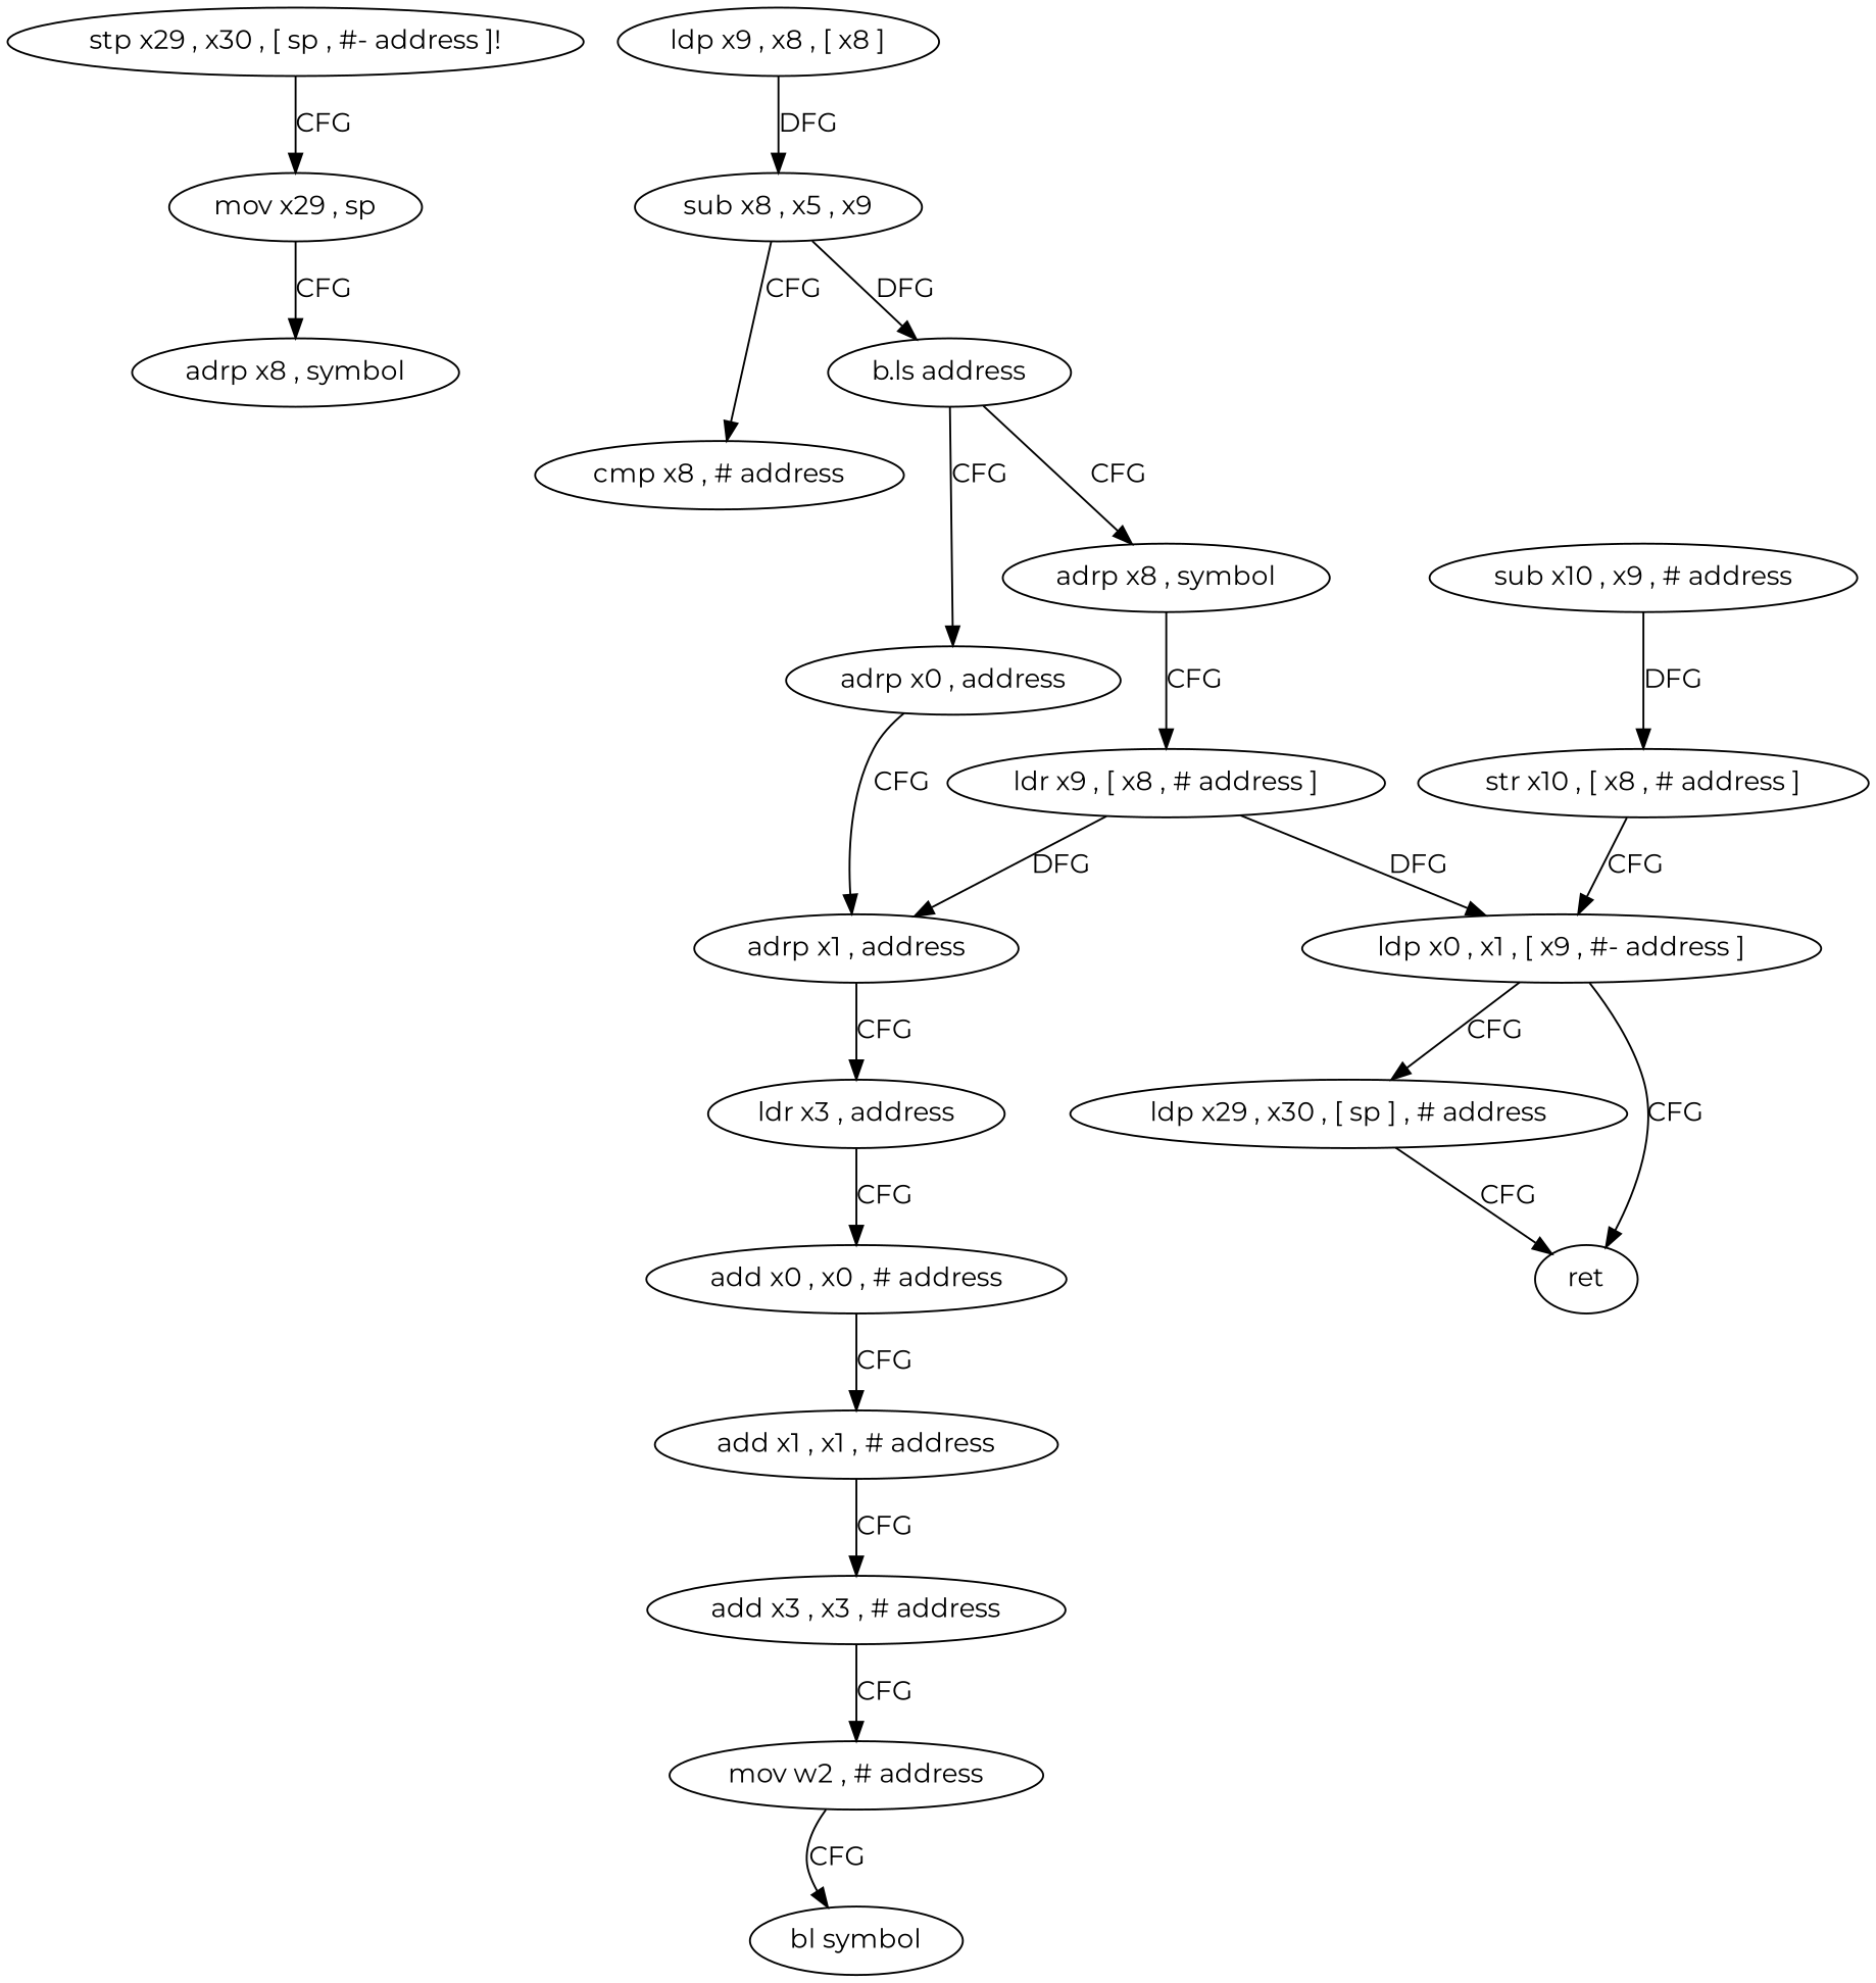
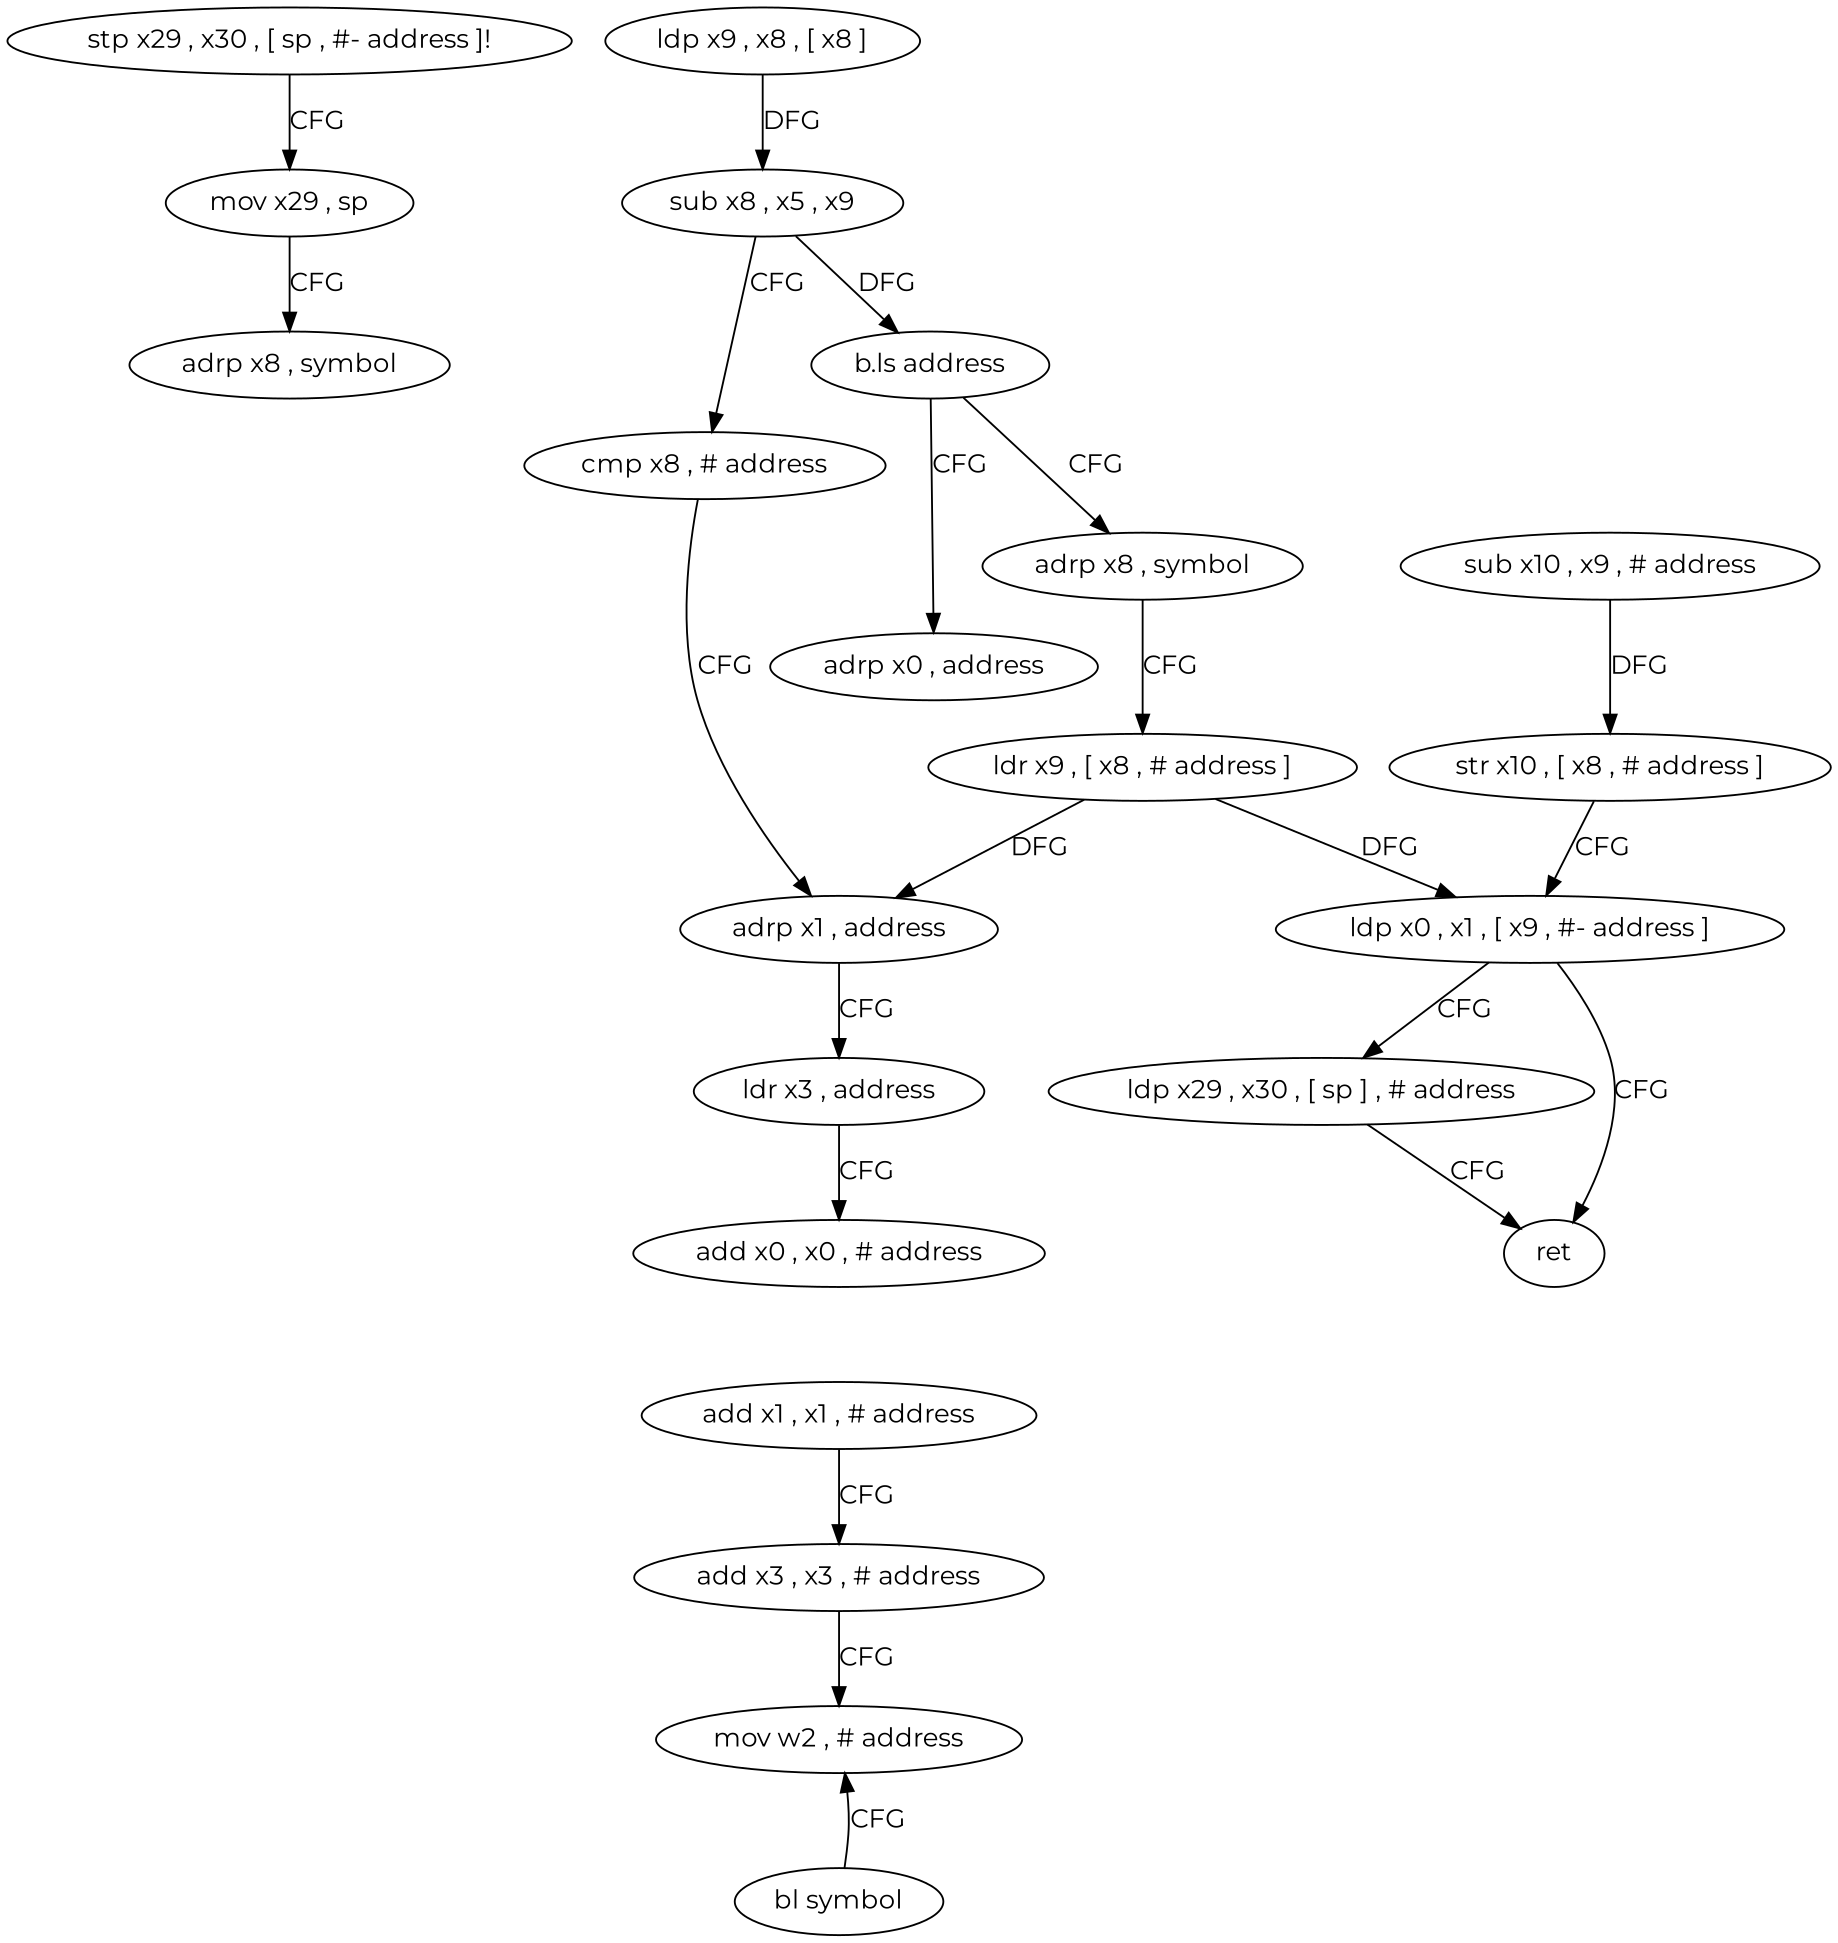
  digraph {
    fontname=Montserrat
    node [fontname=Montserrat]
    edge [fontname=Montserrat]
    n1 [label="stp x29 , x30 , [ sp , #- address ]!"]
    n2 [label="mov x29 , sp"]
    n3 [label="adrp x8 , symbol"]
    n4 [label="ldp x9 , x8 , [ x8 ]"]
    n5 [label="sub x8 , x5 , x9"]
    n6 [label="cmp x8 , # address"]
    n7 [label="b.ls address"]
    n8 [label="adrp x0 , address"]
    n9 [label="adrp x8 , symbol"]
    n10 [label="adrp x1 , address"]
    n11 [label="ldr x9 , [ x8 , # address ]"]
    n12 [label="ldr x3 , address"]
    n13 [label="ldp x0 , x1 , [ x9 , #- address ]"]
    n14 [label="add x0 , x0 , # address"]
    n15 [label="add x1 , x1 , # address"]
    n16 [label="add x3 , x3 , # address"]
    n17 [label="mov w2 , # address"]
    n18 [label="bl symbol"]
    n19 [label="sub x10 , x9 , # address"]
    n20 [label="str x10 , [ x8 , # address ]"]
    n21 [label="ldp x29 , x30 , [ sp ] , # address"]
    n22 [label=ret]
    n1 -> n2 [label=CFG]
    n2 -> n3 [label=CFG]
    n4 -> n5 [label=DFG]
    n5 -> n6 [label=CFG]
    n5 -> n7 [label=DFG]
    n7 -> n8 [label=CFG]
    n7 -> n9 [label=CFG]
-   n8 -> n10 [label=CFG]
+   n6 -> n10 [label=CFG]
    n9 -> n11 [label=CFG]
    n10 -> n12 [label=CFG]
    n11 -> n10 [label=DFG]
    n11 -> n13 [label=DFG]
    n12 -> n14 [label=CFG]
    n13 -> n21 [label=CFG]
    n13 -> n22 [label=CFG]
-   n14 -> n15 [label=CFG]
    n15 -> n16 [label=CFG]
    n16 -> n17 [label=CFG]
-   n17 -> n18 [label=CFG]
+   n18 -> n17 [label=CFG]
    n19 -> n20 [label=DFG]
    n20 -> n13 [label=CFG]
    n21 -> n22 [label=CFG]
  }
